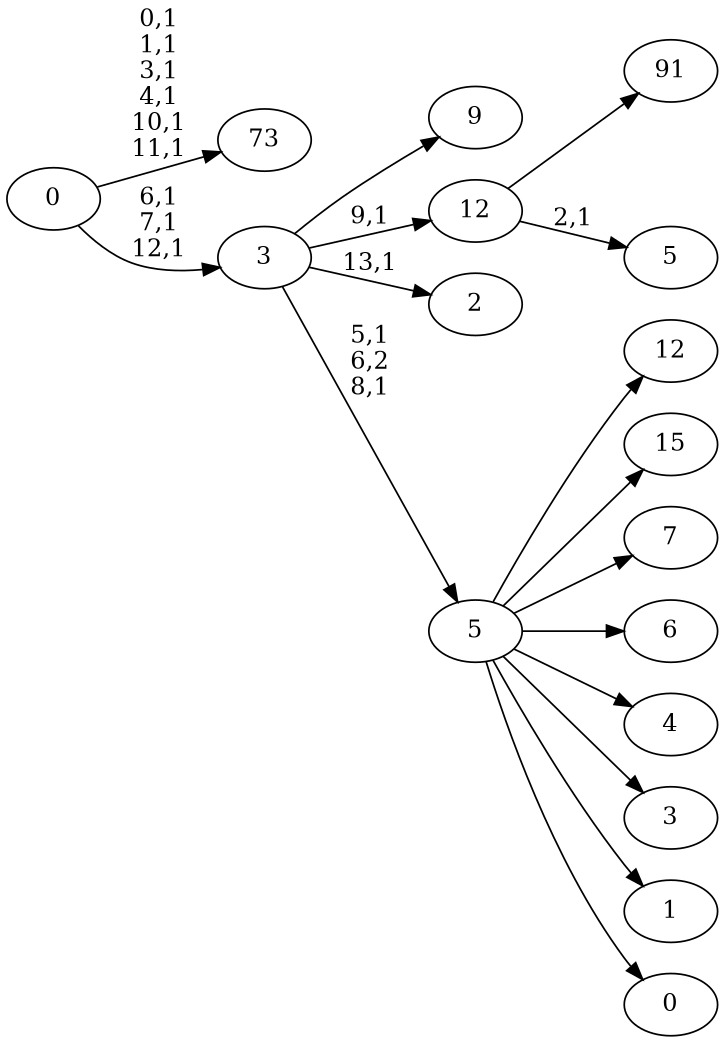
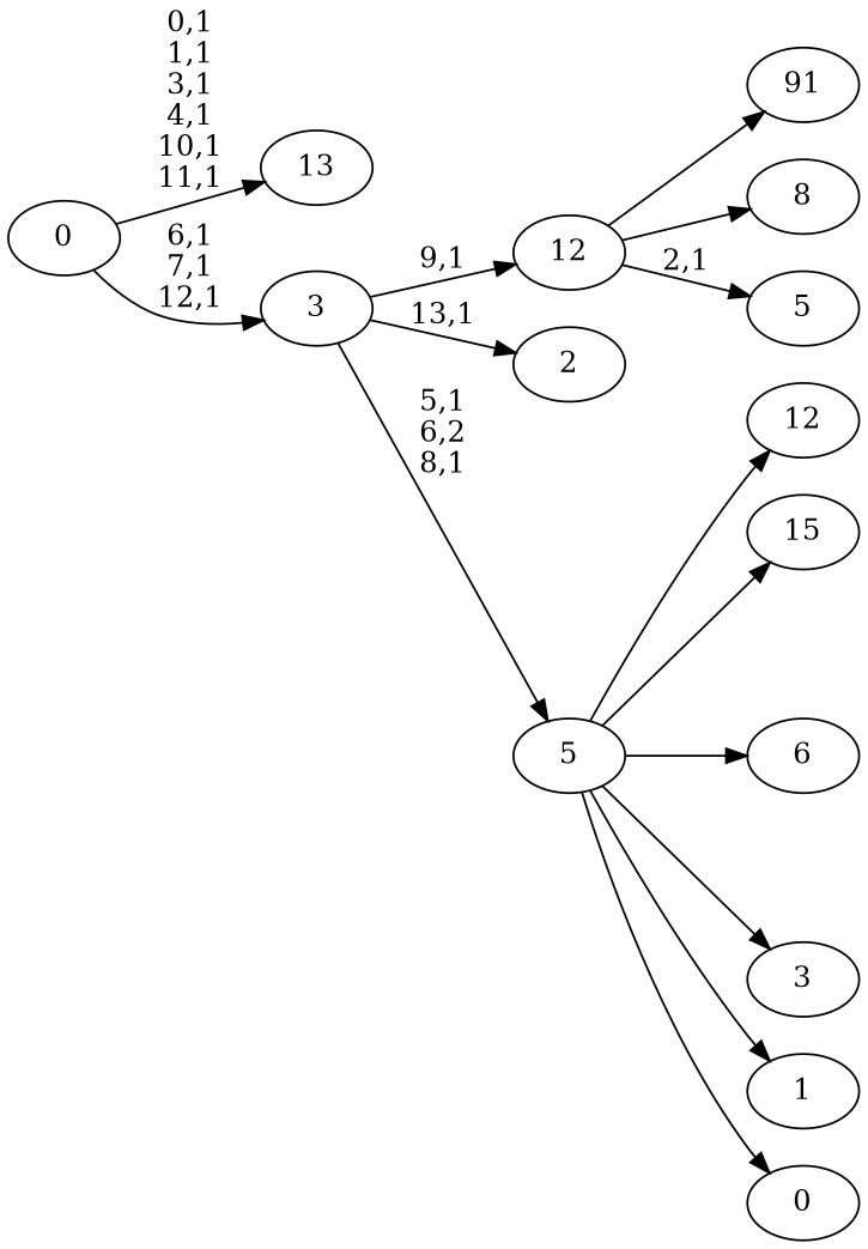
  digraph {
    rankdir=LR
-   n1 [label=73]
+   n1 [label=13]
    n2 [label=12]
    n3 [label=91]
    n4 [label=15]
-   n5 [label=9]
-   n7 [label=7]
+   n6 [label=8]
    n8 [label=6]
    n9 [label=5]
    12
-   n11 [label=4]
    n12 [label=3]
    n13 [label=2]
    n14 [label=1]
    n15 [label=0]
    5
    3
    0
    12 -> n3
+   12 -> n6
    12 -> n9 [label="2,1"]
    5 -> n2
    5 -> n4
-   5 -> n7
    5 -> n8
-   5 -> n11
    5 -> n12
    5 -> n14
    5 -> n15
-   3 -> n5
    3 -> 12 [label="9,1"]
    3 -> n13 [label="13,1"]
    3 -> 5 [label="5,1\n6,2\n8,1"]
    0 -> n1 [label="0,1\n1,1\n3,1\n4,1\n10,1\n11,1"]
    0 -> 3 [label="6,1\n7,1\n12,1"]
  }
